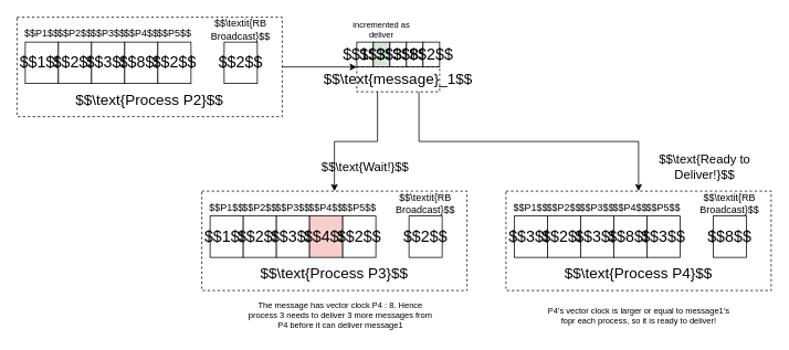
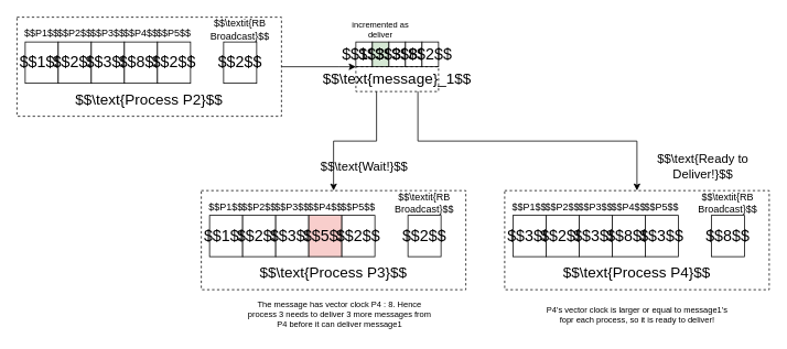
  <mxCell id="0" />
  <mxCell id="1" parent="0" />
  <mxCell id="2" style="edgeStyle=orthogonalEdgeStyle;rounded=0;orthogonalLoop=1;jettySize=auto;html=1;exitX=1;exitY=0.5;exitDx=0;exitDy=0;entryX=0;entryY=0;entryDx=0;entryDy=0;fontSize=18;" edge="1" parent="1" source="3" target="38"><mxGeometry relative="1" as="geometry"><Array as="points"><mxPoint x="410" y="80" /><mxPoint x="410" y="80" /></Array></mxGeometry></mxCell>
  <mxCell id="3" value="" style="rounded=0;whiteSpace=wrap;html=1;fontSize=12;fillColor=none;dashed=1;" vertex="1" parent="1"><mxGeometry x="20" y="20" width="320" height="120" as="geometry" /></mxCell>
  <mxCell id="4" value="$$1$$" style="rounded=0;whiteSpace=wrap;html=1;fontSize=19;" vertex="1" parent="1"><mxGeometry x="30" y="50" width="40" height="50" as="geometry" /></mxCell>
  <mxCell id="5" value="$$P1$$" style="text;html=1;strokeColor=none;fillColor=none;align=center;verticalAlign=middle;whiteSpace=wrap;rounded=0;" vertex="1" parent="1"><mxGeometry x="30" y="25" width="40" height="30" as="geometry" /></mxCell>
  <mxCell id="6" value="$$2$$" style="rounded=0;whiteSpace=wrap;html=1;fontSize=19;" vertex="1" parent="1"><mxGeometry x="70" y="50" width="40" height="50" as="geometry" /></mxCell>
  <mxCell id="7" value="$$P2$$" style="text;html=1;strokeColor=none;fillColor=none;align=center;verticalAlign=middle;whiteSpace=wrap;rounded=0;" vertex="1" parent="1"><mxGeometry x="70" y="25" width="40" height="30" as="geometry" /></mxCell>
  <mxCell id="8" value="$$3$$" style="rounded=0;whiteSpace=wrap;html=1;fontSize=19;" vertex="1" parent="1"><mxGeometry x="110" y="50" width="40" height="50" as="geometry" /></mxCell>
  <mxCell id="9" value="$$P3$$" style="text;html=1;strokeColor=none;fillColor=none;align=center;verticalAlign=middle;whiteSpace=wrap;rounded=0;" vertex="1" parent="1"><mxGeometry x="110" y="25" width="40" height="30" as="geometry" /></mxCell>
  <mxCell id="10" value="$$8$$" style="rounded=0;whiteSpace=wrap;html=1;fontSize=19;" vertex="1" parent="1"><mxGeometry x="150" y="50" width="40" height="50" as="geometry" /></mxCell>
  <mxCell id="11" value="$$P4$$" style="text;html=1;strokeColor=none;fillColor=none;align=center;verticalAlign=middle;whiteSpace=wrap;rounded=0;" vertex="1" parent="1"><mxGeometry x="150" y="25" width="40" height="30" as="geometry" /></mxCell>
  <mxCell id="12" value="$$2$$" style="rounded=0;whiteSpace=wrap;html=1;fontSize=19;" vertex="1" parent="1"><mxGeometry x="190" y="50" width="40" height="50" as="geometry" /></mxCell>
  <mxCell id="13" value="$$P5$$" style="text;html=1;strokeColor=none;fillColor=none;align=center;verticalAlign=middle;whiteSpace=wrap;rounded=0;" vertex="1" parent="1"><mxGeometry x="190" y="25" width="40" height="30" as="geometry" /></mxCell>
  <mxCell id="14" value="$$2$$" style="rounded=0;whiteSpace=wrap;html=1;fontSize=19;" vertex="1" parent="1"><mxGeometry x="270" y="50" width="40" height="50" as="geometry" /></mxCell>
  <mxCell id="15" value="$$\textit{RB Broadcast}$$" style="text;html=1;strokeColor=none;fillColor=none;align=center;verticalAlign=middle;whiteSpace=wrap;rounded=0;fontSize=12;" vertex="1" parent="1"><mxGeometry x="240" y="20" width="100" height="30" as="geometry" /></mxCell>
  <mxCell id="16" value="$$\text{Process P2}$$" style="text;html=1;strokeColor=none;fillColor=none;align=center;verticalAlign=middle;whiteSpace=wrap;rounded=0;fontSize=18;" vertex="1" parent="1"><mxGeometry x="20" y="100" width="320" height="40" as="geometry" /></mxCell>
  <mxCell id="17" value="v" style="rounded=0;whiteSpace=wrap;html=1;fontSize=12;fillColor=none;dashed=1;" vertex="1" parent="1"><mxGeometry x="243" y="230" width="320" height="120" as="geometry" /></mxCell>
  <mxCell id="18" value="$$1$$" style="rounded=0;whiteSpace=wrap;html=1;fontSize=19;" vertex="1" parent="1"><mxGeometry x="253" y="260" width="40" height="50" as="geometry" /></mxCell>
  <mxCell id="19" value="$$P1$$" style="text;html=1;strokeColor=none;fillColor=none;align=center;verticalAlign=middle;whiteSpace=wrap;rounded=0;" vertex="1" parent="1"><mxGeometry x="253" y="235" width="40" height="30" as="geometry" /></mxCell>
  <mxCell id="20" value="$$2$$" style="rounded=0;whiteSpace=wrap;html=1;fontSize=19;" vertex="1" parent="1"><mxGeometry x="293" y="260" width="40" height="50" as="geometry" /></mxCell>
  <mxCell id="21" value="$$P2$$" style="text;html=1;strokeColor=none;fillColor=none;align=center;verticalAlign=middle;whiteSpace=wrap;rounded=0;" vertex="1" parent="1"><mxGeometry x="293" y="235" width="40" height="30" as="geometry" /></mxCell>
  <mxCell id="22" value="$$3$$" style="rounded=0;whiteSpace=wrap;html=1;fontSize=19;" vertex="1" parent="1"><mxGeometry x="333" y="260" width="40" height="50" as="geometry" /></mxCell>
  <mxCell id="23" value="$$P3$$" style="text;html=1;strokeColor=none;fillColor=none;align=center;verticalAlign=middle;whiteSpace=wrap;rounded=0;" vertex="1" parent="1"><mxGeometry x="333" y="235" width="40" height="30" as="geometry" /></mxCell>
- <mxCell id="24" value="$$4$$" style="rounded=0;whiteSpace=wrap;html=1;fontSize=19;fillColor=#f8cecc;strokeColor=#000000;" vertex="1" parent="1"><mxGeometry x="373" y="260" width="40" height="50" as="geometry" /></mxCell>
+ <mxCell id="24" value="$$5$$" style="rounded=0;whiteSpace=wrap;html=1;fontSize=19;fillColor=#f8cecc;strokeColor=#000000;" vertex="1" parent="1"><mxGeometry x="373" y="260" width="40" height="50" as="geometry" /></mxCell>
  <mxCell id="25" value="$$P4$$" style="text;html=1;strokeColor=none;fillColor=none;align=center;verticalAlign=middle;whiteSpace=wrap;rounded=0;" vertex="1" parent="1"><mxGeometry x="373" y="235" width="40" height="30" as="geometry" /></mxCell>
  <mxCell id="26" value="$$2$$" style="rounded=0;whiteSpace=wrap;html=1;fontSize=19;" vertex="1" parent="1"><mxGeometry x="413" y="260" width="40" height="50" as="geometry" /></mxCell>
  <mxCell id="27" value="$$P5$$" style="text;html=1;strokeColor=none;fillColor=none;align=center;verticalAlign=middle;whiteSpace=wrap;rounded=0;" vertex="1" parent="1"><mxGeometry x="413" y="235" width="40" height="30" as="geometry" /></mxCell>
  <mxCell id="28" value="$$2$$" style="rounded=0;whiteSpace=wrap;html=1;fontSize=19;" vertex="1" parent="1"><mxGeometry x="493" y="260" width="40" height="50" as="geometry" /></mxCell>
  <mxCell id="29" value="$$\textit{RB Broadcast}$$" style="text;html=1;strokeColor=none;fillColor=none;align=center;verticalAlign=middle;whiteSpace=wrap;rounded=0;fontSize=12;" vertex="1" parent="1"><mxGeometry x="463" y="230" width="100" height="30" as="geometry" /></mxCell>
  <mxCell id="30" value="$$\text{Process P3}$$" style="text;html=1;strokeColor=none;fillColor=none;align=center;verticalAlign=middle;whiteSpace=wrap;rounded=0;fontSize=18;" vertex="1" parent="1"><mxGeometry x="243" y="310" width="320" height="40" as="geometry" /></mxCell>
  <mxCell id="31" value="$$1$$" style="rounded=0;whiteSpace=wrap;html=1;fontSize=19;" vertex="1" parent="1"><mxGeometry x="430" y="50" width="20" height="30" as="geometry" /></mxCell>
  <mxCell id="32" value="$$3$$" style="rounded=0;whiteSpace=wrap;html=1;fontSize=19;fillColor=#d5e8d4;strokeColor=#000000;" vertex="1" parent="1"><mxGeometry x="450" y="50" width="20" height="30" as="geometry" /></mxCell>
  <mxCell id="33" value="$$3$$" style="rounded=0;whiteSpace=wrap;html=1;fontSize=19;" vertex="1" parent="1"><mxGeometry x="470" y="50" width="20" height="30" as="geometry" /></mxCell>
  <mxCell id="34" value="$$8$$" style="rounded=0;whiteSpace=wrap;html=1;fontSize=19;" vertex="1" parent="1"><mxGeometry x="490" y="50" width="20" height="30" as="geometry" /></mxCell>
  <mxCell id="35" value="$$2$$" style="rounded=0;whiteSpace=wrap;html=1;fontSize=19;" vertex="1" parent="1"><mxGeometry x="510" y="50" width="20" height="30" as="geometry" /></mxCell>
  <mxCell id="36" style="edgeStyle=orthogonalEdgeStyle;rounded=0;orthogonalLoop=1;jettySize=auto;html=1;exitX=0.25;exitY=1;exitDx=0;exitDy=0;entryX=0.5;entryY=0;entryDx=0;entryDy=0;fontSize=18;" edge="1" parent="1" source="38" target="17"><mxGeometry relative="1" as="geometry" /></mxCell>
  <mxCell id="37" style="edgeStyle=orthogonalEdgeStyle;rounded=0;orthogonalLoop=1;jettySize=auto;html=1;exitX=0.75;exitY=1;exitDx=0;exitDy=0;entryX=0.5;entryY=0;entryDx=0;entryDy=0;fontSize=18;" edge="1" parent="1" source="38" target="39"><mxGeometry relative="1" as="geometry" /></mxCell>
  <mxCell id="38" value="$$\text{message}_1$$" style="rounded=0;whiteSpace=wrap;html=1;dashed=1;fontSize=18;fillColor=none;" vertex="1" parent="1"><mxGeometry x="430" y="80" width="100" height="30" as="geometry" /></mxCell>
  <mxCell id="39" value="v" style="rounded=0;whiteSpace=wrap;html=1;fontSize=12;fillColor=none;dashed=1;" vertex="1" parent="1"><mxGeometry x="610" y="230" width="320" height="120" as="geometry" /></mxCell>
  <mxCell id="40" value="$$3$$" style="rounded=0;whiteSpace=wrap;html=1;fontSize=19;" vertex="1" parent="1"><mxGeometry x="620" y="260" width="40" height="50" as="geometry" /></mxCell>
  <mxCell id="41" value="$$P1$$" style="text;html=1;strokeColor=none;fillColor=none;align=center;verticalAlign=middle;whiteSpace=wrap;rounded=0;" vertex="1" parent="1"><mxGeometry x="620" y="235" width="40" height="30" as="geometry" /></mxCell>
  <mxCell id="42" value="$$2$$" style="rounded=0;whiteSpace=wrap;html=1;fontSize=19;" vertex="1" parent="1"><mxGeometry x="660" y="260" width="40" height="50" as="geometry" /></mxCell>
  <mxCell id="43" value="$$P2$$" style="text;html=1;strokeColor=none;fillColor=none;align=center;verticalAlign=middle;whiteSpace=wrap;rounded=0;" vertex="1" parent="1"><mxGeometry x="660" y="235" width="40" height="30" as="geometry" /></mxCell>
  <mxCell id="44" value="$$3$$" style="rounded=0;whiteSpace=wrap;html=1;fontSize=19;" vertex="1" parent="1"><mxGeometry x="700" y="260" width="40" height="50" as="geometry" /></mxCell>
  <mxCell id="45" value="$$P3$$" style="text;html=1;strokeColor=none;fillColor=none;align=center;verticalAlign=middle;whiteSpace=wrap;rounded=0;" vertex="1" parent="1"><mxGeometry x="700" y="235" width="40" height="30" as="geometry" /></mxCell>
  <mxCell id="46" value="$$8$$" style="rounded=0;whiteSpace=wrap;html=1;fontSize=19;" vertex="1" parent="1"><mxGeometry x="740" y="260" width="40" height="50" as="geometry" /></mxCell>
  <mxCell id="47" value="$$P4$$" style="text;html=1;strokeColor=none;fillColor=none;align=center;verticalAlign=middle;whiteSpace=wrap;rounded=0;" vertex="1" parent="1"><mxGeometry x="740" y="235" width="40" height="30" as="geometry" /></mxCell>
  <mxCell id="48" value="$$3$$" style="rounded=0;whiteSpace=wrap;html=1;fontSize=19;" vertex="1" parent="1"><mxGeometry x="780" y="260" width="40" height="50" as="geometry" /></mxCell>
  <mxCell id="49" value="$$P5$$" style="text;html=1;strokeColor=none;fillColor=none;align=center;verticalAlign=middle;whiteSpace=wrap;rounded=0;" vertex="1" parent="1"><mxGeometry x="780" y="235" width="40" height="30" as="geometry" /></mxCell>
  <mxCell id="50" value="$$8$$" style="rounded=0;whiteSpace=wrap;html=1;fontSize=19;" vertex="1" parent="1"><mxGeometry x="860" y="260" width="40" height="50" as="geometry" /></mxCell>
  <mxCell id="51" value="$$\textit{RB Broadcast}$$" style="text;html=1;strokeColor=none;fillColor=none;align=center;verticalAlign=middle;whiteSpace=wrap;rounded=0;fontSize=12;" vertex="1" parent="1"><mxGeometry x="830" y="230" width="100" height="30" as="geometry" /></mxCell>
  <mxCell id="52" value="$$\text{Process P4}$$" style="text;html=1;strokeColor=none;fillColor=none;align=center;verticalAlign=middle;whiteSpace=wrap;rounded=0;fontSize=18;" vertex="1" parent="1"><mxGeometry x="610" y="310" width="320" height="40" as="geometry" /></mxCell>
  <mxCell id="53" value="incremented as deliver" style="text;html=1;strokeColor=none;fillColor=none;align=center;verticalAlign=middle;whiteSpace=wrap;rounded=0;dashed=1;fontSize=10;" vertex="1" parent="1"><mxGeometry x="415" y="25" width="90" height="20" as="geometry" /></mxCell>
  <mxCell id="54" value="The message has vector clock P4 : 8. Hence process 3 needs to deliver 3 more messages from P4 before it can deliver message1" style="text;html=1;strokeColor=none;fillColor=none;align=center;verticalAlign=middle;whiteSpace=wrap;rounded=0;dashed=1;fontSize=10;" vertex="1" parent="1"><mxGeometry x="293" y="360" width="235" height="40" as="geometry" /></mxCell>
  <mxCell id="55" value="P4's vector clock is larger or equal to message1's fopr each process, so it is ready to deliver!" style="text;html=1;strokeColor=none;fillColor=none;align=center;verticalAlign=middle;whiteSpace=wrap;rounded=0;dashed=1;fontSize=10;" vertex="1" parent="1"><mxGeometry x="652.5" y="365" width="235" height="30" as="geometry" /></mxCell>
  <mxCell id="56" value="$$\text{Wait!}$$" style="text;html=1;strokeColor=none;fillColor=none;align=center;verticalAlign=middle;whiteSpace=wrap;rounded=0;dashed=1;fontSize=15;" vertex="1" parent="1"><mxGeometry x="406.5" y="190" width="67" height="20" as="geometry" /></mxCell>
  <mxCell id="57" value="$$\text{Ready to Deliver!}$$" style="text;html=1;strokeColor=none;fillColor=none;align=center;verticalAlign=middle;whiteSpace=wrap;rounded=0;dashed=1;fontSize=15;" vertex="1" parent="1"><mxGeometry x="780" y="190" width="140" height="20" as="geometry" /></mxCell>
